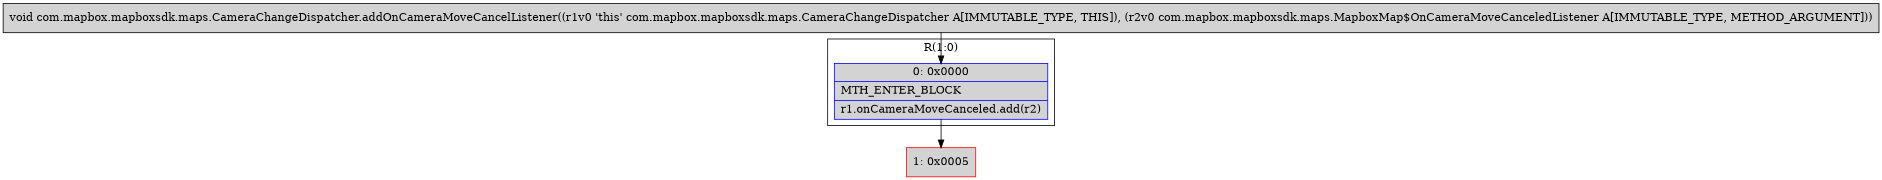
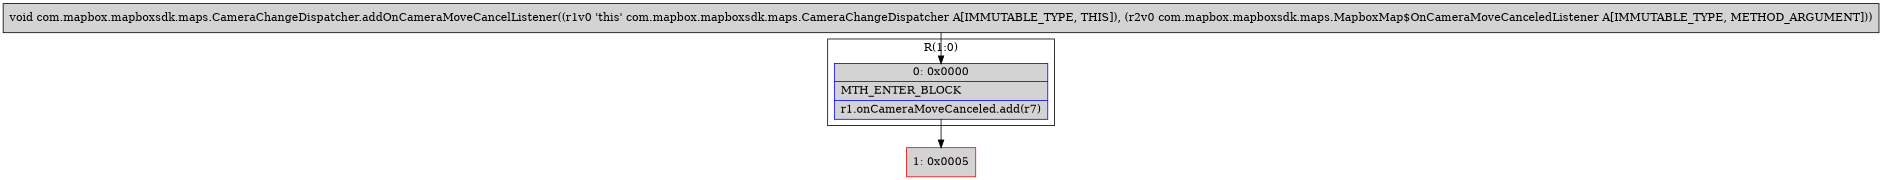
  digraph {
    node [shape=record style=filled fillcolor=lightgrey]
-   n1 [color=blue label="{0\:\ 0x0000|MTH_ENTER_BLOCK\l|r1.onCameraMoveCanceled.add(r2)\l}"]
+   n1 [color=blue label="{0\:\ 0x0000|MTH_ENTER_BLOCK\l|r1.onCameraMoveCanceled.add(r7)\l}"]
    n2 [color=red label="{1\:\ 0x0005}"]
    n3 [label="{void com.mapbox.mapboxsdk.maps.CameraChangeDispatcher.addOnCameraMoveCancelListener((r1v0 'this' com.mapbox.mapboxsdk.maps.CameraChangeDispatcher A[IMMUTABLE_TYPE, THIS]), (r2v0 com.mapbox.mapboxsdk.maps.MapboxMap$OnCameraMoveCanceledListener A[IMMUTABLE_TYPE, METHOD_ARGUMENT])) }"]
    subgraph cluster_1 {
      label="R(1:0)"
      n1
    }
    n1 -> n2
    n3 -> n1
  }
